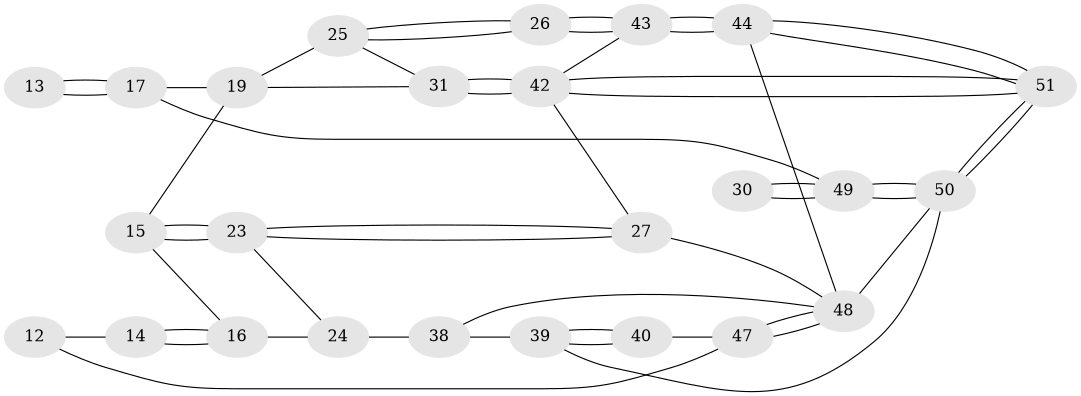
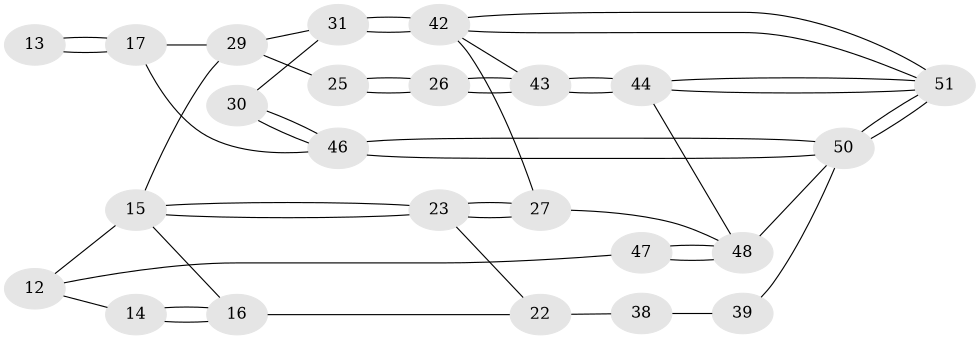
  graph {
    rankdir=LR
    node [color=gray90 style=filled]
    12 [super="+7+6"]
    14
    15 [super="+11"]
    47 [super="+41"]
    16
-   19 [super="+10+18"]
+   19 [super="+10+18" label=29]
    23
    50 [super="+34"]
    51
    17 [super="+3+8"]
    13
-   49 [super="+4"]
-   24 [super="+20"]
+   49 [super="+4" label=46]
+   24 [super="+20" label=22]
    25
    31
    27
    38 [super="+28+29"]
    26
    42
    48 [super="+45+46"]
    39 [super="+35+33"]
    43
    44
    30
-   40
    12 -- 14 [weight=2]
+   12 -- 15
    12 -- 47
    14 -- 16
    14 -- 16
    15 -- 16
    15 -- 19
    15 -- 23
    15 -- 23
    47 -- 48 [weight=3]
    47 -- 48
    16 -- 24
    19 -- 25 [weight=2]
    19 -- 31
    23 -- 24
    23 -- 27
    23 -- 27
    50 -- 51
    50 -- 51
    17 -- 19 [weight=2]
    17 -- 49
    13 -- 17 [weight=3]
    13 -- 17
    49 -- 50 [weight=2]
    49 -- 50
    24 -- 38 [weight=2]
    25 -- 26
    25 -- 26
    31 -- 42
    31 -- 42
    27 -- 48
-   38 -- 48
    38 -- 39 [weight=3]
    26 -- 43
    26 -- 43
    42 -- 51
    42 -- 51
    42 -- 27
    42 -- 43
    48 -- 50
    39 -- 50 [weight=2]
-   39 -- 40 [weight=2]
-   39 -- 40
    43 -- 44
    43 -- 44
    44 -- 51
    44 -- 51
    44 -- 48
    30 -- 49 [weight=2]
    30 -- 49
-   25 -- 31
-   40 -- 47
+   30 -- 31
  }
